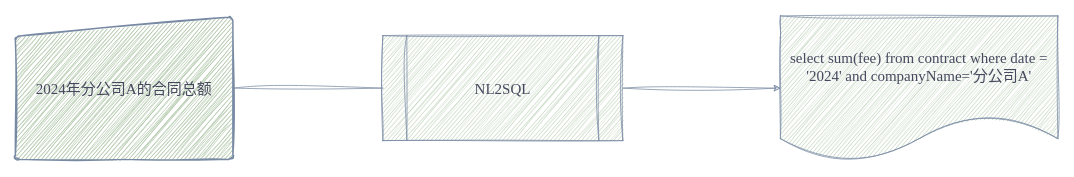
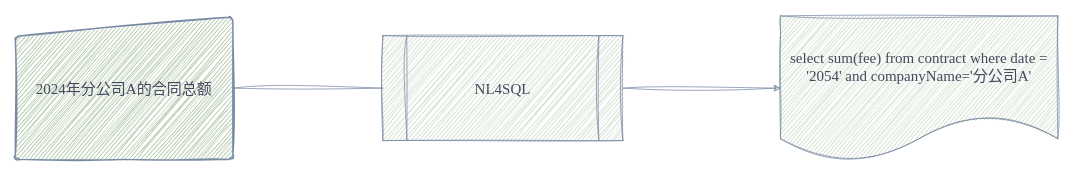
  <mxCell id="0" />
  <mxCell id="1" parent="0" />
  <mxCell id="2" style="edgeStyle=orthogonalEdgeStyle;rounded=0;sketch=1;hachureGap=4;jiggle=2;curveFitting=1;orthogonalLoop=1;jettySize=auto;html=1;fontFamily=Architects Daughter;fontSource=https%3A%2F%2Ffonts.googleapis.com%2Fcss%3Ffamily%3DArchitects%2BDaughter;fontSize=16;labelBackgroundColor=none;strokeColor=#788AA3;fontColor=default;endArrow=none;" edge="1" parent="1" source="3" target="5"><mxGeometry relative="1" as="geometry" /></mxCell>
  <mxCell id="3" value="2024年分公司A的合同总额" style="html=1;strokeWidth=2;shape=manualInput;whiteSpace=wrap;rounded=1;size=26;arcSize=11;sketch=1;hachureGap=4;jiggle=2;curveFitting=1;fontFamily=Architects Daughter;fontSource=https%3A%2F%2Ffonts.googleapis.com%2Fcss%3Ffamily%3DArchitects%2BDaughter;fontSize=20;labelBackgroundColor=none;fillColor=#B2C9AB;strokeColor=#788AA3;fontColor=#46495D;" vertex="1" parent="1"><mxGeometry x="20" y="22" width="290" height="190" as="geometry" /></mxCell>
  <mxCell id="4" style="edgeStyle=orthogonalEdgeStyle;rounded=0;sketch=1;hachureGap=4;jiggle=2;curveFitting=1;orthogonalLoop=1;jettySize=auto;html=1;entryX=0;entryY=0.5;entryDx=0;entryDy=0;fontFamily=Architects Daughter;fontSource=https%3A%2F%2Ffonts.googleapis.com%2Fcss%3Ffamily%3DArchitects%2BDaughter;fontSize=16;labelBackgroundColor=none;strokeColor=#788AA3;fontColor=default;" edge="1" parent="1" source="5" target="6"><mxGeometry relative="1" as="geometry"><mxPoint x="1040" y="117" as="targetPoint" /></mxGeometry></mxCell>
- <mxCell id="5" value="NL2SQL" style="shape=process;whiteSpace=wrap;html=1;backgroundOutline=1;sketch=1;hachureGap=4;jiggle=2;curveFitting=1;fontFamily=Architects Daughter;fontSource=https%3A%2F%2Ffonts.googleapis.com%2Fcss%3Ffamily%3DArchitects%2BDaughter;fontSize=20;labelBackgroundColor=none;fillColor=#B2C9AB;strokeColor=#788AA3;fontColor=#46495D;" vertex="1" parent="1"><mxGeometry x="510" y="47" width="320" height="140" as="geometry" /></mxCell>
- <mxCell id="6" value="select sum(fee) from contract where date = '2024' and companyName='分公司A'" style="shape=document;whiteSpace=wrap;html=1;boundedLbl=1;sketch=1;hachureGap=4;jiggle=2;curveFitting=1;fontFamily=Architects Daughter;fontSource=https%3A%2F%2Ffonts.googleapis.com%2Fcss%3Ffamily%3DArchitects%2BDaughter;fontSize=20;labelBackgroundColor=none;fillColor=#B2C9AB;strokeColor=#788AA3;fontColor=#46495D;" vertex="1" parent="1"><mxGeometry x="1040" y="20.75" width="370" height="192.5" as="geometry" /></mxCell>
+ <mxCell id="5" value="NL4SQL" style="shape=process;whiteSpace=wrap;html=1;backgroundOutline=1;sketch=1;hachureGap=4;jiggle=2;curveFitting=1;fontFamily=Architects Daughter;fontSource=https%3A%2F%2Ffonts.googleapis.com%2Fcss%3Ffamily%3DArchitects%2BDaughter;fontSize=20;labelBackgroundColor=none;fillColor=#B2C9AB;strokeColor=#788AA3;fontColor=#46495D;" vertex="1" parent="1"><mxGeometry x="510" y="47" width="320" height="140" as="geometry" /></mxCell>
+ <mxCell id="6" value="select sum(fee) from contract where date = '2054' and companyName='分公司A'" style="shape=document;whiteSpace=wrap;html=1;boundedLbl=1;sketch=1;hachureGap=4;jiggle=2;curveFitting=1;fontFamily=Architects Daughter;fontSource=https%3A%2F%2Ffonts.googleapis.com%2Fcss%3Ffamily%3DArchitects%2BDaughter;fontSize=20;labelBackgroundColor=none;fillColor=#B2C9AB;strokeColor=#788AA3;fontColor=#46495D;" vertex="1" parent="1"><mxGeometry x="1040" y="20.75" width="370" height="192.5" as="geometry" /></mxCell>
